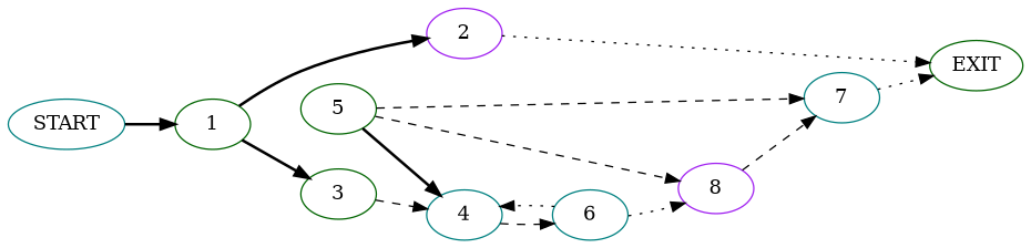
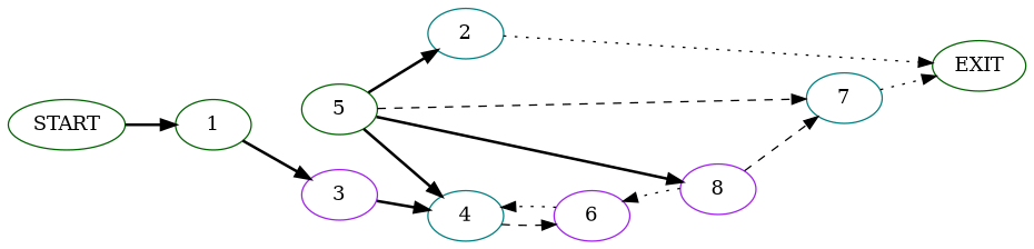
  digraph {
    rankdir=LR
    node [color=darkgreen]
    edge [style=dashed]
-   n1 [color=teal label=START]
+   n1 [label=START]
    1
-   2 [color=purple]
-   3
+   2 [color=teal]
+   3 [color=purple]
    n5 [label=EXIT]
    4 [color=teal]
-   6 [color=teal]
+   6 [color=purple]
    5
    7 [color=teal]
    8 [color=purple]
    n1 -> 1 [style=bold]
-   1 -> 2 [style=bold]
+   5 -> 2 [style=bold]
    1 -> 3 [style=bold]
    2 -> n5 [style=dotted]
-   3 -> 4
+   3 -> 4 [style=bold]
    4 -> 6
    6 -> 4 [style=dotted]
    5 -> 4 [style=bold]
    5 -> 7
-   5 -> 8
+   5 -> 8 [style=bold]
    7 -> n5 [style=dotted]
-   6 -> 8 [style=dotted]
+   8 -> 6 [style=dotted]
    8 -> 7
  }
